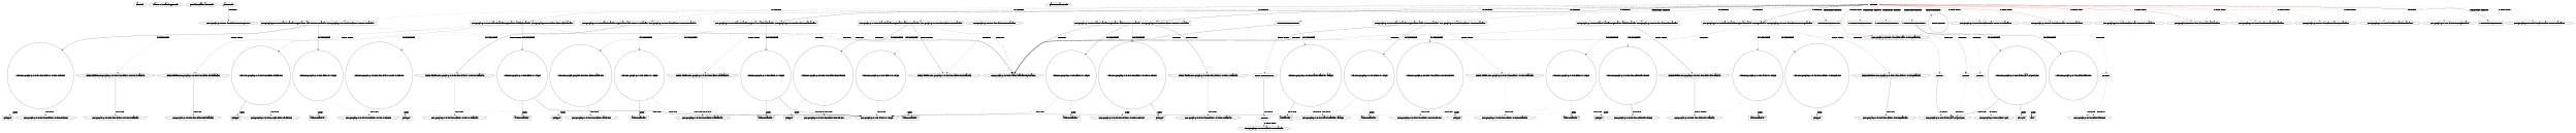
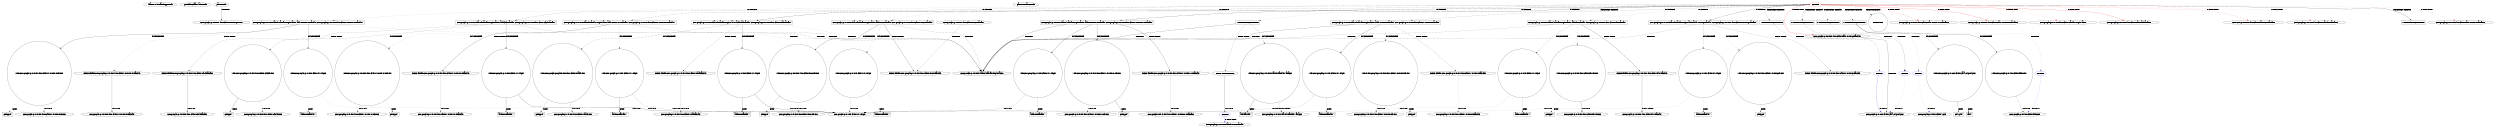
  digraph {
    node [isFrameworkType=false vertexType=VARIABLE_EXPRESION]
    edge [style=dashed]
-   baseInfo [category=pattern graphId=1713 isAnonymous=false possibleRelation=true isFrameworkType="" vertexType=""]
    frameworkRelatedTypesInfo [0="com.google.gwt.event.dom.client.HasClickHandlers" 1="com.google.gwt.event.dom.client.HasBlurHandlers" 2="com.google.gwt.event.dom.client.HasMouseDownHandlers" 3="com.google.gwt.event.dom.client.HasMouseOutHandlers" 4="com.google.gwt.event.dom.client.HasMouseOverHandlers" 5="com.google.gwt.event.dom.client.HasMouseUpHandlers" 6="com.google.gwt.user.client.ui.ComplexPanel" 7="com.google.gwt.event.dom.client.HasMouseMoveHandlers" 8="com.google.gwt.event.dom.client.HasLoadHandlers" 9="com.google.gwt.event.dom.client.HasFocusHandlers" isFrameworkType="" vertexType=""]
    possibleCollaborationsInfo [0="1713~RETURN_TYPE_DECLARATION-CLIENT_METHOD_DECLARATION-RETURN_TYPE_DECLARATION-CLIENT_METHOD_DECLARATION-~com.google.gwt.event.dom.client.HasClickHandlers com.google.gwt.event.dom.client.HasBlurHandlers com.google.gwt.event.dom.client.HasMouseDownHandlers com.google.gwt.event.dom.client.HasMouseOutHandlers com.google.gwt.event.dom.client.HasMouseOverHandlers com.google.gwt.event.dom.client.HasMouseUpHandlers com.google.gwt.user.client.ui.ComplexPanel com.google.gwt.event.dom.client.HasMouseMoveHandlers com.google.gwt.event.dom.client.HasLoadHandlers com.google.gwt.event.dom.client.HasFocusHandlers ~com.google.gwt.core.client.JavaScriptObject ~false~false" 1="1713~RETURN_TYPE_DECLARATION-CLIENT_METHOD_DECLARATION-~com.google.gwt.event.dom.client.HasClickHandlers com.google.gwt.event.dom.client.HasBlurHandlers com.google.gwt.event.dom.client.HasMouseDownHandlers com.google.gwt.event.dom.client.HasMouseOutHandlers com.google.gwt.event.dom.client.HasMouseOverHandlers com.google.gwt.event.dom.client.HasMouseUpHandlers com.google.gwt.user.client.ui.ComplexPanel com.google.gwt.event.dom.client.HasMouseMoveHandlers com.google.gwt.event.dom.client.HasLoadHandlers com.google.gwt.event.dom.client.HasFocusHandlers ~com.google.gwt.dom.client.Style ~false~false" 2="1713~FIELD_TYPE_DECLARATION-~com.google.gwt.event.dom.client.HasClickHandlers com.google.gwt.event.dom.client.HasBlurHandlers com.google.gwt.event.dom.client.HasMouseDownHandlers com.google.gwt.event.dom.client.HasMouseOutHandlers com.google.gwt.event.dom.client.HasMouseOverHandlers com.google.gwt.event.dom.client.HasMouseUpHandlers com.google.gwt.user.client.ui.ComplexPanel com.google.gwt.event.dom.client.HasMouseMoveHandlers com.google.gwt.event.dom.client.HasLoadHandlers com.google.gwt.event.dom.client.HasFocusHandlers ~com.google.gwt.dom.client.Element ~false~false" 3="1713~RETURN_TYPE_DECLARATION-CLIENT_METHOD_DECLARATION-~com.google.gwt.event.dom.client.HasClickHandlers com.google.gwt.event.dom.client.HasBlurHandlers com.google.gwt.event.dom.client.HasMouseDownHandlers com.google.gwt.event.dom.client.HasMouseOutHandlers com.google.gwt.event.dom.client.HasMouseOverHandlers com.google.gwt.event.dom.client.HasMouseUpHandlers com.google.gwt.user.client.ui.ComplexPanel com.google.gwt.event.dom.client.HasMouseMoveHandlers com.google.gwt.event.dom.client.HasLoadHandlers com.google.gwt.event.dom.client.HasFocusHandlers ~com.google.gwt.core.client.JavaScriptObject ~false~false" 4="1713~PARAMETER_TYPE_DECLARATION-CLIENT_METHOD_DECLARATION-~com.google.gwt.event.dom.client.HasClickHandlers com.google.gwt.event.dom.client.HasBlurHandlers com.google.gwt.event.dom.client.HasMouseDownHandlers com.google.gwt.event.dom.client.HasMouseOutHandlers com.google.gwt.event.dom.client.HasMouseOverHandlers com.google.gwt.event.dom.client.HasMouseUpHandlers com.google.gwt.user.client.ui.ComplexPanel com.google.gwt.event.dom.client.HasMouseMoveHandlers com.google.gwt.event.dom.client.HasLoadHandlers com.google.gwt.event.dom.client.HasFocusHandlers ~com.google.gwt.event.shared.EventHandler ~false~false" isFrameworkType="" vertexType=""]
    patternInfo [frequency=2.0 patternRootClient=0 isFrameworkType="" vertexType=""]
    n5 [label="com.google.gwt.event.dom.client.MouseUpEvent" vertexType=FRAMEWORK_CLASS_TYPE]
    patternInstancesInfo [0="mguiral-GwtSvgLib~/mguiral-GwtSvgLib/GwtSvgLib-master/src/gwt/html5/svg/client/user/ui/SVGSymbolWidget.java~SVGSymbolWidget~3998" 1="mguiral-GwtSvgLib~/mguiral-GwtSvgLib/GwtSvgLib-master/src/gwt/html5/svg/client/user/ui/SVGGraphicalWidget.java~SVGGraphicalWidget~3974" isFrameworkType="" vertexType=""]
    n7 [label="com.google.gwt.event.shared.HandlerRegistration addMouseUpHandler(com.google.gwt.event.dom.client.MouseUpHandler)" shape=box vertexType=OVERRIDING_METHOD_DECLARATION]
    n8 [label="com.google.gwt.event.shared.HandlerRegistration" vertexType=FRAMEWORK_INTERFACE_TYPE]
-   n9 [label="DECLARATION:com.google.gwt.event.dom.client.MouseUpHandler" vertexType=PARAMETER_DECLARATION]
+   n9 [label="PARAMETER:com.google.gwt.event.dom.client.MouseUpHandler" vertexType=PARAMETER_DECLARATION]
    n10 [label="VAR:com.google.gwt.user.client.ui.Widget" shape=circle]
    n11 [label="VAR:com.google.gwt.event.dom.client.MouseUpEvent" shape=circle]
-   n12 [label="com.google.gwt.event.dom.client.MouseUpHandler" vertexType=FRAMEWORK_INTERFACE_TYPE]
    n13 [label="com.google.gwt.user.client.ui.Widget" vertexType=FRAMEWORK_CLASS_TYPE]
    n14 [label="addDomHandler()" shape=box vertexType=INSIDE_CALL]
    n15 [label="getType()" shape=box vertexType=INSIDE_CALL]
    n16 [color=red label=CLIENT vertexType=ROOT_CLIENT_CLASS_DECLARATION]
    n17 [label="com.google.gwt.event.shared.HandlerRegistration addBlurHandler(com.google.gwt.event.dom.client.BlurHandler)" shape=box vertexType=OVERRIDING_METHOD_DECLARATION]
    n18 [label="com.google.gwt.event.shared.HandlerRegistration addMouseOverHandler(com.google.gwt.event.dom.client.MouseOverHandler)" shape=box vertexType=OVERRIDING_METHOD_DECLARATION]
    n19 [label="com.google.gwt.event.shared.HandlerRegistration addFocusHandler(com.google.gwt.event.dom.client.FocusHandler)" shape=box vertexType=OVERRIDING_METHOD_DECLARATION]
    n20 [label="com.google.gwt.event.shared.HandlerRegistration addClickHandler(com.google.gwt.event.dom.client.ClickHandler)" shape=box vertexType=OVERRIDING_METHOD_DECLARATION]
    n21 [label="com.google.gwt.event.shared.HandlerRegistration addMouseMoveHandler(com.google.gwt.event.dom.client.MouseMoveHandler)" shape=box vertexType=OVERRIDING_METHOD_DECLARATION]
    n22 [label=METHOD_DECLARATION shape=box vertexType=CLIENT_METHOD_DECLARATION]
    n23 [label="com.google.gwt.event.dom.client.HasMouseUpHandlers" vertexType=FRAMEWORK_INTERFACE_TYPE]
-   n24 [label="FIELD:CLIENT" shape=circle vertexType=FIELD_DECLARATION]
+   n24 [label="FIELD:VAR" shape=circle vertexType=FIELD_DECLARATION]
    n25 [label="com.google.gwt.event.dom.client.HasMouseMoveHandlers" vertexType=FRAMEWORK_INTERFACE_TYPE]
    n26 [label="com.google.gwt.event.dom.client.HasMouseOverHandlers" vertexType=FRAMEWORK_INTERFACE_TYPE]
    n27 [label="com.google.gwt.event.shared.HandlerRegistration addLoadHandler(com.google.gwt.event.dom.client.LoadHandler)" shape=box vertexType=OVERRIDING_METHOD_DECLARATION]
-   n28 [label="com.google.gwt.event.dom.client.HasMouseDownHandlers" vertexType=FRAMEWORK_INTERFACE_TYPE]
-   n29 [label="com.google.com.event.dom.client.HasLoadHandlers" vertexType=FRAMEWORK_INTERFACE_TYPE]
-   n30 [label="com.google.gwt.event.dom.client.HasClickHandlers" vertexType=FRAMEWORK_INTERFACE_TYPE]
-   n31 [label="com.google.gwt.event.dom.client.HasFocusHandlers" vertexType=FRAMEWORK_INTERFACE_TYPE]
+   n28 [label="com.google.gwt.event.dom.client.HandlerRegistration" vertexType=FRAMEWORK_INTERFACE_TYPE]
+   n29 [label="com.google.gwt.event.dom.client.HasLoadHandlers" vertexType=FRAMEWORK_INTERFACE_TYPE]
+   n31 [label="com.core.gwt.event.dom.client.HasFocusHandlers" vertexType=FRAMEWORK_INTERFACE_TYPE]
    n32 [label="com.google.gwt.event.dom.client.HasBlurHandlers" vertexType=FRAMEWORK_INTERFACE_TYPE]
-   n33 [label="com.google.gwt.user.client.ui.ComplexPanel" vertexType=FRAMEWORK_CLASS_TYPE]
    n34 [label=METHOD_DECLARATION shape=box vertexType=CLIENT_METHOD_DECLARATION]
    n35 [label=METHOD_DECLARATION shape=box vertexType=CLIENT_METHOD_DECLARATION]
    n36 [label=METHOD_DECLARATION shape=box vertexType=CLIENT_METHOD_DECLARATION]
    n37 [label=METHOD_DECLARATION shape=box vertexType=CLIENT_METHOD_DECLARATION]
    n38 [label=METHOD_DECLARATION shape=box vertexType=CLIENT_METHOD_DECLARATION]
    n39 [label="com.google.gwt.event.dom.client.HasMouseOutHandlers" vertexType=FRAMEWORK_INTERFACE_TYPE]
    n40 [label="com.google.gwt.event.shared.HandlerRegistration addMouseDownHandler(com.google.gwt.event.dom.client.MouseDownHandler)" shape=box vertexType=OVERRIDING_METHOD_DECLARATION]
    n41 [label="com.google.gwt.event.shared.HandlerRegistration addMouseOutHandler(com.google.gwt.event.dom.client.MouseOutHandler)" shape=box vertexType=OVERRIDING_METHOD_DECLARATION]
    n42 [label="VAR:com.google.gwt.user.client.ui.Widget" shape=circle]
    n43 [label="VAR:com.google.gwt.event.dom.client.BlurEvent" shape=circle]
    n44 [label="PARAMETER:com.google.gwt.event.dom.client.BlurHandler" vertexType=PARAMETER_DECLARATION]
    n45 [label="PARAMETER:com.google.gwt.event.dom.client.MouseOverHandler" vertexType=PARAMETER_DECLARATION]
    n46 [label="VAR:com.google.gwt.user.client.ui.Widget" shape=circle]
    n47 [label="VAR:com.google.gwt.event.dom.client.MouseOverEvent" shape=circle]
    n48 [label="PARAMETER:com.google.gwt.event.dom.client.FocusHandler" vertexType=PARAMETER_DECLARATION]
    n49 [label="VAR:com.google.gwt.user.client.ui.Widget" shape=circle]
    n50 [label="VAR:com.google.gwt.event.dom.client.FocusEvent" shape=circle]
    n51 [label="PARAMETER:com.google.gwt.event.dom.client.ClickHandler" vertexType=PARAMETER_DECLARATION]
-   n52 [label="VAR:user.google.gwt.event.dom.client.ClickEvent" shape=circle]
+   n52 [label="VAR:com.google.gwt.event.dom.client.ClickEvent" shape=circle]
    n53 [label="VAR:com.google.gwt.user.client.ui.Widget" shape=circle]
    n54 [label="PARAMETER:com.google.gwt.event.dom.client.MouseMoveHandler" vertexType=PARAMETER_DECLARATION]
    n55 [label="VAR:com.google.gwt.user.client.ui.Widget" shape=circle]
    n56 [label="VAR:com.google.gwt.event.dom.client.MouseMoveEvent" shape=circle]
    n57 [color=blue label=CLIENT vertexType=REFERENCE_CLIENT_CLASS_DECLARATION]
    n58 [color=blue label=CLIENT vertexType=REFERENCE_CLIENT_CLASS_DECLARATION]
    n59 [label="VAR:com.google.gwt.user.client.ui.Widget" shape=circle]
    n60 [label="VAR:com.google.google.event.dom.client.LoadEvent" shape=circle]
    n61 [label="PARAMETER:com.google.gwt.event.dom.client.LoadHandler" vertexType=PARAMETER_DECLARATION]
    n62 [label="VAR:com.google.gwt.event.shared.HandlerManager" shape=circle]
    n63 [label="PARAMETER:CLIENT" vertexType=PARAMETER_DECLARATION]
    n64 [label="VAR:com.google.gwt.dom.client.Element" shape=circle]
    n65 [label="VAR:com.google.gwt.core.client.JavaScriptObject" shape=circle]
    n66 [color=blue label=CLIENT vertexType=REFERENCE_CLIENT_CLASS_DECLARATION]
    n67 [color=blue label=CLIENT vertexType=REFERENCE_CLIENT_CLASS_DECLARATION]
    n68 [label="PARAMETER:com.google.gwt.event.dom.client.MouseDownHandler" vertexType=PARAMETER_DECLARATION]
    n69 [label="VAR:com.google.gwt.user.client.ui.Widget" shape=circle]
    n70 [label="VAR:com.google.gwt.event.dom.client.MouseDownEvent" shape=circle]
    n71 [label="VAR:com.google.gwt.user.client.ui.Widget" shape=circle]
-   n72 [label="VAR:com.google.gwt.event.dom.client.MouseOutEvent" shape=circle]
+   n72 [label="VAR:event.google.gwt.event.dom.client.MouseOutEvent" shape=circle]
    n73 [label="PARAMETER:com.google.gwt.event.dom.client.MouseOutHandler" vertexType=PARAMETER_DECLARATION]
    n74 [label="addDomHandler()" shape=box vertexType=INSIDE_CALL]
    n75 [label="getType()" shape=box vertexType=INSIDE_CALL]
    n76 [label="com.google.gwt.event.dom.client.BlurEvent" vertexType=FRAMEWORK_CLASS_TYPE]
    n77 [label="com.google.gwt.event.dom.client.BlurHandler" vertexType=FRAMEWORK_INTERFACE_TYPE]
    n78 [label="com.google.gwt.event.dom.client.MouseOverHandler" vertexType=FRAMEWORK_INTERFACE_TYPE]
    n79 [label="addDomHandler()" shape=box vertexType=INSIDE_CALL]
    n80 [label="getType()" shape=box vertexType=INSIDE_CALL]
    n81 [label="com.google.gwt.event.dom.client.MouseOverEvent" vertexType=FRAMEWORK_CLASS_TYPE]
    n82 [label="addDomHandler()" shape=box vertexType=INSIDE_CALL]
    n83 [label="getType()" shape=box vertexType=INSIDE_CALL]
    n84 [label="com.google.gwt.event.dom.client.FocusEvent" vertexType=FRAMEWORK_CLASS_TYPE]
-   n85 [label="com.google.gwt.event.dom.client.EventHandler" vertexType=FRAMEWORK_INTERFACE_TYPE]
+   n85 [label="com.google.gwt.event.dom.client.FocusHandler" vertexType=FRAMEWORK_INTERFACE_TYPE]
    n86 [label="com.google.gwt.event.dom.client.ClickHandler" vertexType=FRAMEWORK_INTERFACE_TYPE]
    n87 [label="getType()" shape=box vertexType=INSIDE_CALL]
-   n88 [label="com.google.gwt.event.google.client.ClickEvent" vertexType=FRAMEWORK_CLASS_TYPE]
+   n88 [label="com.google.gwt.event.dom.client.ClickEvent" vertexType=FRAMEWORK_CLASS_TYPE]
    n89 [label="addDomHandler()" shape=box vertexType=INSIDE_CALL]
    n90 [label="com.google.gwt.event.dom.client.MouseMoveHandler" vertexType=FRAMEWORK_INTERFACE_TYPE]
    n91 [label="addDomHandler()" shape=box vertexType=INSIDE_CALL]
    n92 [label="getType()" shape=box vertexType=INSIDE_CALL]
    n93 [label="com.google.gwt.event.dom.client.MouseMoveEvent" vertexType=FRAMEWORK_CLASS_TYPE]
    n94 [label="com.google.gwt.core.client.JavaScriptObject" vertexType=FRAMEWORK_CLASS_TYPE]
    n95 [label="com.google.gwt.dom.client.Element" vertexType=FRAMEWORK_CLASS_TYPE]
    n96 [label="addDomHandler()" shape=box vertexType=INSIDE_CALL]
    n97 [label="getType()" shape=box vertexType=INSIDE_CALL]
    n98 [label="com.google.gwt.event.dom.client.LoadEvent" vertexType=FRAMEWORK_CLASS_TYPE]
    n99 [label="com.google.gwt.event.dom.client.LoadHandler" vertexType=FRAMEWORK_INTERFACE_TYPE]
    n100 [label="addHandler()" shape=box vertexType=INSIDE_CALL]
    n101 [label="com.google.gwt.event.shared.HandlerManager" vertexType=FRAMEWORK_CLASS_TYPE]
    n102 [color=blue label=CLIENT vertexType=REFERENCE_CLIENT_CLASS_DECLARATION]
    n103 [label="com.google.gwt.event.shared.EventHandler" vertexType=FRAMEWORK_INTERFACE_TYPE]
    n104 [label="getStyle()" shape=box vertexType=INSIDE_CALL]
    n105 [label="cast()" shape=box vertexType=INSIDE_CALL]
    n106 [label="com.google.gwt.dom.client.Style" vertexType=FRAMEWORK_CLASS_TYPE]
-   n107 [label="com.google.gwt.event.dom.client.MouseDownHandler" vertexType=FRAMEWORK_INTERFACE_TYPE]
+   n107 [label="com.google.user.event.dom.client.MouseDownHandler" vertexType=FRAMEWORK_INTERFACE_TYPE]
    n108 [label="addDomHandler()" shape=box vertexType=INSIDE_CALL]
    n109 [label="com.google.gwt.event.dom.client.MouseDownEvent" vertexType=FRAMEWORK_CLASS_TYPE]
    n110 [label="getType()" shape=box vertexType=INSIDE_CALL]
    n111 [label="addDomHandler()" shape=box vertexType=INSIDE_CALL]
    n112 [label="com.google.gwt.event.dom.client.MouseOutEvent" vertexType=FRAMEWORK_CLASS_TYPE]
    n113 [label="getType()" shape=box vertexType=INSIDE_CALL]
    n114 [label="com.google.gwt.event.dom.client.MouseOutHandler" vertexType=FRAMEWORK_INTERFACE_TYPE]
    patternInfo -> n5 [label=OF_TYPE style=solid]
    n7 -> n8 [label=RETURN]
    n7 -> n9 [label=PARAMETER]
    n7 -> n10 [label=INSTANTIATE]
    n7 -> n11 [label=INSTANTIATE style=dotted]
-   n9 -> n12 [label=OF_TYPE style=solid]
    n10 -> n13 [label=OF_TYPE style=dotted]
    n10 -> n14 [label=CALL style=dotted]
    n11 -> n15 [label=CALL style=dotted]
    n16 -> n7 [label=OVERRIDE style=solid]
    n16 -> n17 [label=OVERRIDE style=dotted]
    n16 -> n18 [label=OVERRIDE style=dotted]
    n16 -> n19 [label=OVERRIDE style=dotted]
    n16 -> n20 [label=OVERRIDE]
    n16 -> n21 [label=OVERRIDE]
    n16 -> n22 [label=DECLARE_METHOD]
    n16 -> n23 [color=red label=IMPLEMENT style=solid]
    n16 -> n24 [label=DECLARE_FIELD style=dotted]
    n16 -> n25 [color=red label=IMPLEMENT]
    n16 -> n26 [color=red label=IMPLEMENT style=solid]
    n16 -> n27 [label=OVERRIDE style=solid]
    n16 -> n28 [color=red label=IMPLEMENT style=dotted]
    n16 -> n29 [color=red label=IMPLEMENT style=solid]
-   n16 -> n30 [color=red label=IMPLEMENT]
    n16 -> n31 [color=red label=IMPLEMENT]
    n16 -> n32 [color=red label=IMPLEMENT style=dotted]
-   n16 -> n33 [color=red label=EXTEND style=dotted]
    n16 -> n34 [label=DECLARE_METHOD style=dotted]
    n16 -> n35 [label=DECLARE_METHOD style=dotted]
    n16 -> n36 [label=DECLARE_METHOD]
    n16 -> n37 [label=DECLARE_METHOD style=dotted]
    n16 -> n38 [label=DECLARE_METHOD style=solid]
    n16 -> n39 [color=red label=IMPLEMENT style=dotted]
    n16 -> n40 [label=OVERRIDE style=solid]
    n16 -> n41 [label=OVERRIDE]
    n17 -> n8 [label=RETURN]
    n17 -> n42 [label=INSTANTIATE]
    n17 -> n43 [label=INSTANTIATE style=dotted]
    n17 -> n44 [label=PARAMETER style=solid]
    n18 -> n8 [label=RETURN style=dotted]
    n18 -> n45 [label=PARAMETER style=dotted]
    n18 -> n46 [label=INSTANTIATE style=solid]
    n18 -> n47 [label=INSTANTIATE style=solid]
    n19 -> n8 [label=RETURN]
    n19 -> n48 [label=PARAMETER style=solid]
    n19 -> n49 [label=INSTANTIATE style=dotted]
    n19 -> n50 [label=INSTANTIATE style=solid]
    n20 -> n8 [label=RETURN]
    n20 -> n51 [label=PARAMETER]
    n20 -> n52 [label=INSTANTIATE]
    n20 -> n53 [label=INSTANTIATE style=solid]
    n21 -> n8 [label=RETURN]
    n21 -> n54 [label=PARAMETER style=solid]
    n21 -> n55 [label=INSTANTIATE style=dotted]
    n21 -> n56 [label=INSTANTIATE style=dotted]
    n22 -> n57 [label=RETURN]
    n24 -> n58 [label=OF_TYPE style=dotted]
    n27 -> n8 [label=RETURN style=dotted]
    n27 -> n59 [label=INSTANTIATE style=solid]
    n27 -> n60 [label=INSTANTIATE]
    n27 -> n61 [label=PARAMETER]
    n34 -> n8 [label=RETURN style=solid]
    n34 -> n62 [label=INSTANTIATE]
    n34 -> n63 [label=PARAMETER]
    n35 -> n64 [label=INSTANTIATE style=solid]
    n35 -> n65 [label=INSTANTIATE]
    n35 -> n66 [label=RETURN style=dotted]
    n36 -> n67 [label=RETURN]
    n37 -> n57 [label=RETURN style=dotted]
    n40 -> n8 [label=RETURN style=solid]
    n40 -> n68 [label=PARAMETER style=solid]
    n40 -> n69 [label=INSTANTIATE style=solid]
    n40 -> n70 [label=INSTANTIATE style=solid]
    n41 -> n8 [label=RETURN style=solid]
    n41 -> n71 [label=INSTANTIATE style=solid]
    n41 -> n72 [label=INSTANTIATE style=dotted]
    n41 -> n73 [label=PARAMETER]
    n42 -> n13 [label=OF_TYPE style=dotted]
    n42 -> n74 [label=CALL]
    n43 -> n75 [label=CALL style=dotted]
    n43 -> n76 [label=OF_TYPE style=solid]
    n44 -> n77 [label=PARAMETER style=solid]
    n45 -> n78 [label=OF_TYPE style=solid]
    n46 -> n13 [label=OF_TYPE style=dotted]
    n46 -> n79 [label=CALL style=dotted]
    n47 -> n80 [label=CALL style=dotted]
    n47 -> n81 [label=OF_TYPE style=dotted]
    n49 -> n13 [label=OF_TYPE]
    n49 -> n82 [label=CALL style=dotted]
    n50 -> n83 [label=CALL]
    n50 -> n84 [label=OF_TYPE]
    n51 -> n86 [label=OF_TYPE style=solid]
    n52 -> n87 [label=CALL style=solid]
    n52 -> n88 [label=OF_TYPE style=dotted]
    n53 -> n13 [label=OF_TYPE style=solid]
    n53 -> n89 [label=CALL style=solid]
    n54 -> n90 [label=OF_TYPE]
    n55 -> n13 [label=OF_TYPE]
    n55 -> n91 [label=CALL style=solid]
    n56 -> n92 [label=CALL style=dotted]
    n56 -> n93 [label=OF_TYPE style=dotted]
    n57 -> n94 [color=blue label=EXTEND style=dotted]
    n58 -> n95 [color=blue label=EXTEND]
    n59 -> n13 [label=OF_TYPE style=solid]
    n59 -> n96 [label=CALL style=solid]
    n60 -> n97 [label=CALL]
    n60 -> n98 [label=OF_TYPE]
    n61 -> n99 [label=OF_TYPE]
-   n62 -> n100 [label=OF_TYPE style=solid]
-   n62 -> n101 [label=OF_TYPE]
+   n62 -> n100 [label=CALL style=solid]
+   n62 -> n101 [label=PARAMETER]
    n63 -> n102 [label=OF_TYPE style=solid]
    n64 -> n95 [label=OF_TYPE]
-   n65 -> n94 [label=OF_TYPE style=solid]
+   n23 -> n94 [label=OF_TYPE style=solid]
    n65 -> n104 [label=CALL style=solid]
    n65 -> n105 [label=CALL style=dotted]
    n66 -> n106 [color=blue label=EXTEND style=dotted]
    n67 -> n94 [color=blue label=EXTEND style=solid]
    n68 -> n107 [label=OF_TYPE]
    n69 -> n13 [label=OF_TYPE]
    n69 -> n108 [label=CALL]
-   n70 -> n109 [label=CALL style=dotted]
+   n70 -> n109 [label=OF_TYPE style=dotted]
    n70 -> n110 [label=CALL style=solid]
    n71 -> n13 [label=OF_TYPE]
    n71 -> n111 [label=CALL]
    n72 -> n112 [label=OF_TYPE]
    n72 -> n113 [label=CALL style=dotted]
    n73 -> n114 [label=OF_TYPE style=dotted]
    n85 -> n48 [label=OF_TYPE]
    n102 -> n103 [color=blue label=IMPLEMENT style=solid]
  }
